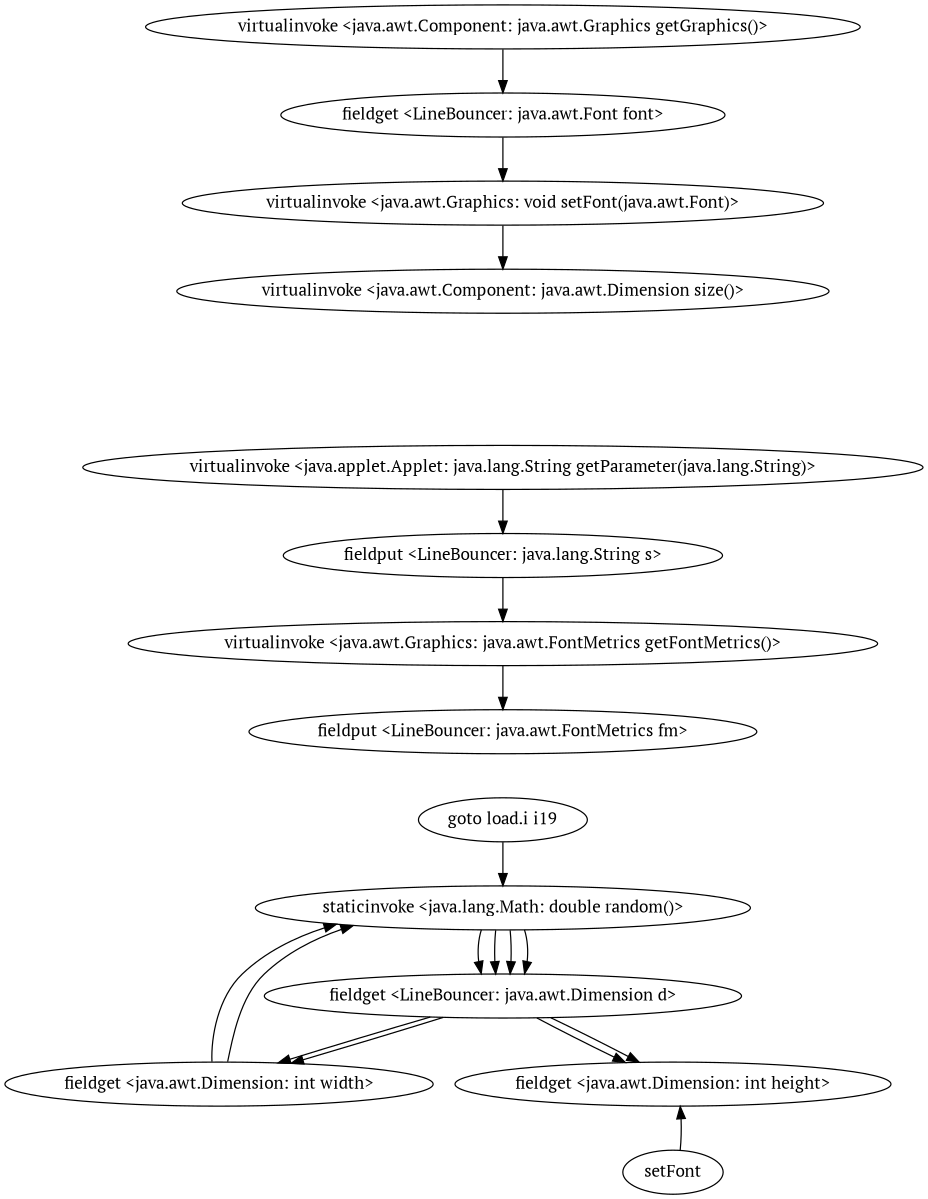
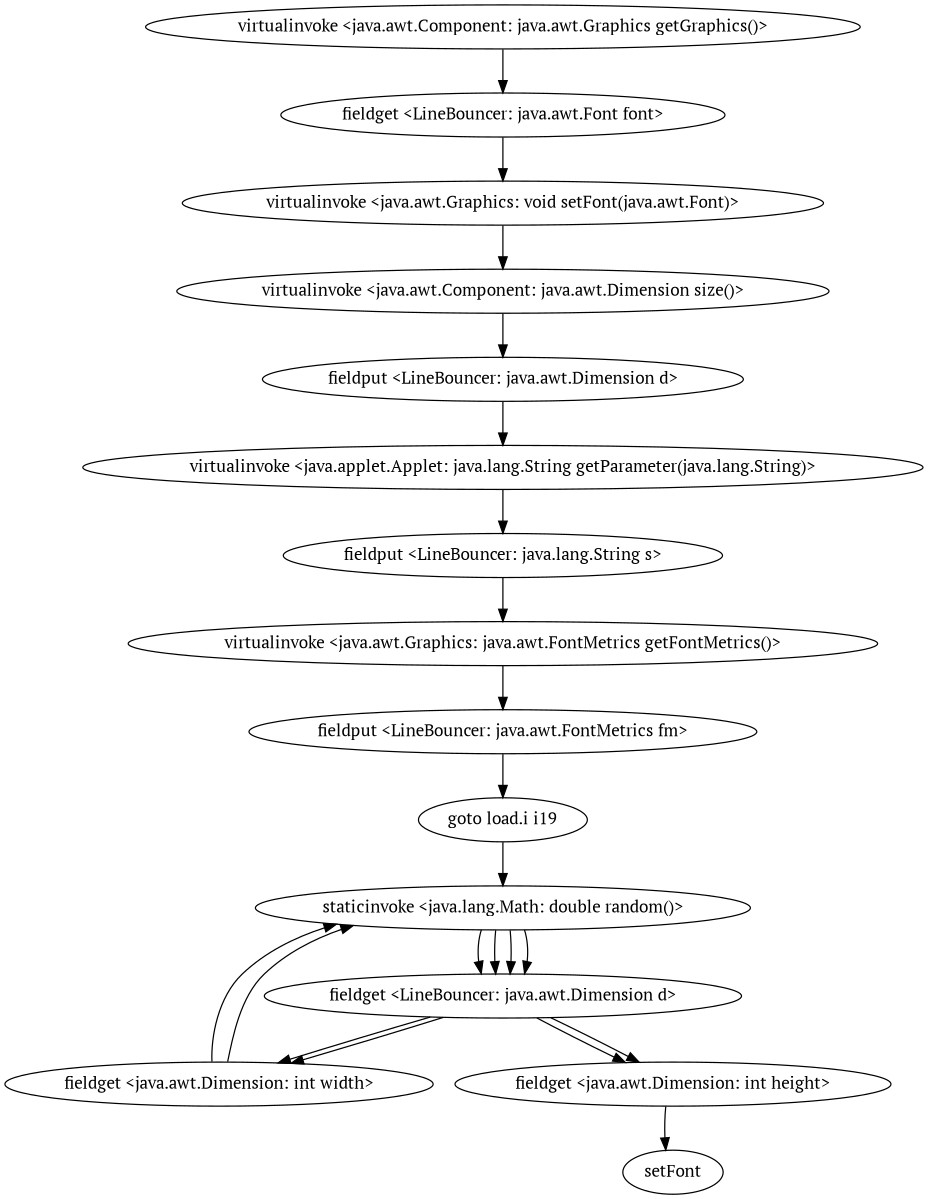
  digraph {
    fontname="PT Serif"
    node [fontname="PT Serif"]
    edge [fontname="PT Serif"]
    "virtualinvoke <java.awt.Component: java.awt.Graphics getGraphics()>"
    "fieldget <LineBouncer: java.awt.Font font>"
    "virtualinvoke <java.awt.Graphics: void setFont(java.awt.Font)>"
    "virtualinvoke <java.awt.Component: java.awt.Dimension size()>"
+   "fieldput <LineBouncer: java.awt.Dimension d>"
    "virtualinvoke <java.applet.Applet: java.lang.String getParameter(java.lang.String)>"
    "fieldput <LineBouncer: java.lang.String s>"
    "virtualinvoke <java.awt.Graphics: java.awt.FontMetrics getFontMetrics()>"
    "fieldput <LineBouncer: java.awt.FontMetrics fm>"
    n10 [label="goto load.i i19"]
    "staticinvoke <java.lang.Math: double random()>"
    "fieldget <LineBouncer: java.awt.Dimension d>"
    "fieldget <java.awt.Dimension: int width>"
    "fieldget <java.awt.Dimension: int height>"
    n15 [label=setFont]
    "virtualinvoke <java.awt.Component: java.awt.Graphics getGraphics()>" -> "fieldget <LineBouncer: java.awt.Font font>"
    "fieldget <LineBouncer: java.awt.Font font>" -> "virtualinvoke <java.awt.Graphics: void setFont(java.awt.Font)>"
    "virtualinvoke <java.awt.Graphics: void setFont(java.awt.Font)>" -> "virtualinvoke <java.awt.Component: java.awt.Dimension size()>"
+   "virtualinvoke <java.awt.Component: java.awt.Dimension size()>" -> "fieldput <LineBouncer: java.awt.Dimension d>"
+   "fieldput <LineBouncer: java.awt.Dimension d>" -> "virtualinvoke <java.applet.Applet: java.lang.String getParameter(java.lang.String)>"
    "virtualinvoke <java.applet.Applet: java.lang.String getParameter(java.lang.String)>" -> "fieldput <LineBouncer: java.lang.String s>"
    "fieldput <LineBouncer: java.lang.String s>" -> "virtualinvoke <java.awt.Graphics: java.awt.FontMetrics getFontMetrics()>"
    "virtualinvoke <java.awt.Graphics: java.awt.FontMetrics getFontMetrics()>" -> "fieldput <LineBouncer: java.awt.FontMetrics fm>"
+   "fieldput <LineBouncer: java.awt.FontMetrics fm>" -> n10
    n10 -> "staticinvoke <java.lang.Math: double random()>"
    "staticinvoke <java.lang.Math: double random()>" -> "fieldget <LineBouncer: java.awt.Dimension d>"
    "staticinvoke <java.lang.Math: double random()>" -> "fieldget <LineBouncer: java.awt.Dimension d>"
    "staticinvoke <java.lang.Math: double random()>" -> "fieldget <LineBouncer: java.awt.Dimension d>"
    "staticinvoke <java.lang.Math: double random()>" -> "fieldget <LineBouncer: java.awt.Dimension d>"
    "fieldget <LineBouncer: java.awt.Dimension d>" -> "fieldget <java.awt.Dimension: int width>"
    "fieldget <LineBouncer: java.awt.Dimension d>" -> "fieldget <java.awt.Dimension: int width>"
    "fieldget <LineBouncer: java.awt.Dimension d>" -> "fieldget <java.awt.Dimension: int height>"
    "fieldget <LineBouncer: java.awt.Dimension d>" -> "fieldget <java.awt.Dimension: int height>"
    "fieldget <java.awt.Dimension: int width>" -> "staticinvoke <java.lang.Math: double random()>"
    "fieldget <java.awt.Dimension: int width>" -> "staticinvoke <java.lang.Math: double random()>"
-   n15 -> "fieldget <java.awt.Dimension: int height>"
+   "fieldget <java.awt.Dimension: int height>" -> n15
  }
